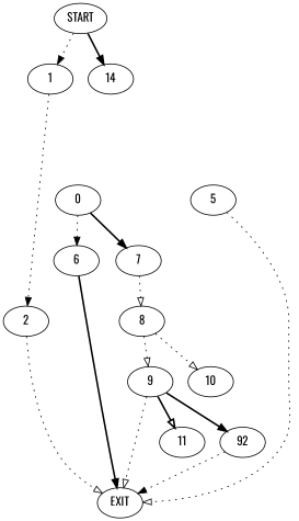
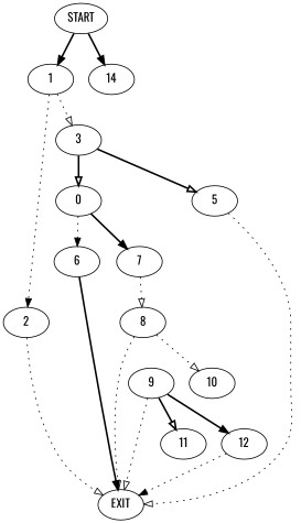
  digraph {
    fontname=Oswald
    node [fontname=Oswald]
    edge [arrowhead=onormal fontname=Oswald style=dotted]
    n1 [label=START]
    1
    14
    2
+   3
    n6 [label=EXIT]
    n7 [label=0]
    5
    6
    7
    8
    9
    10
    11
-   12 [label=92]
-   n1 -> 1 [arrowhead=normal]
+   12
+   n1 -> 1 [arrowhead=normal style=bold]
    n1 -> 14 [arrowhead=normal style=bold]
    1 -> 2 [arrowhead=normal]
+   1 -> 3
    2 -> n6
+   3 -> n7 [style=bold]
+   3 -> 5 [style=bold]
    n7 -> 6 [arrowhead=normal]
    n7 -> 7 [arrowhead=normal style=bold]
    5 -> n6
    6 -> n6 [arrowhead=normal style=bold]
    7 -> 8
-   8 -> 9
+   8 -> n6
    8 -> 10
    9 -> n6
    9 -> 11 [style=bold]
    9 -> 12 [arrowhead=normal style=bold]
    12 -> n6 [arrowhead=normal]
  }
